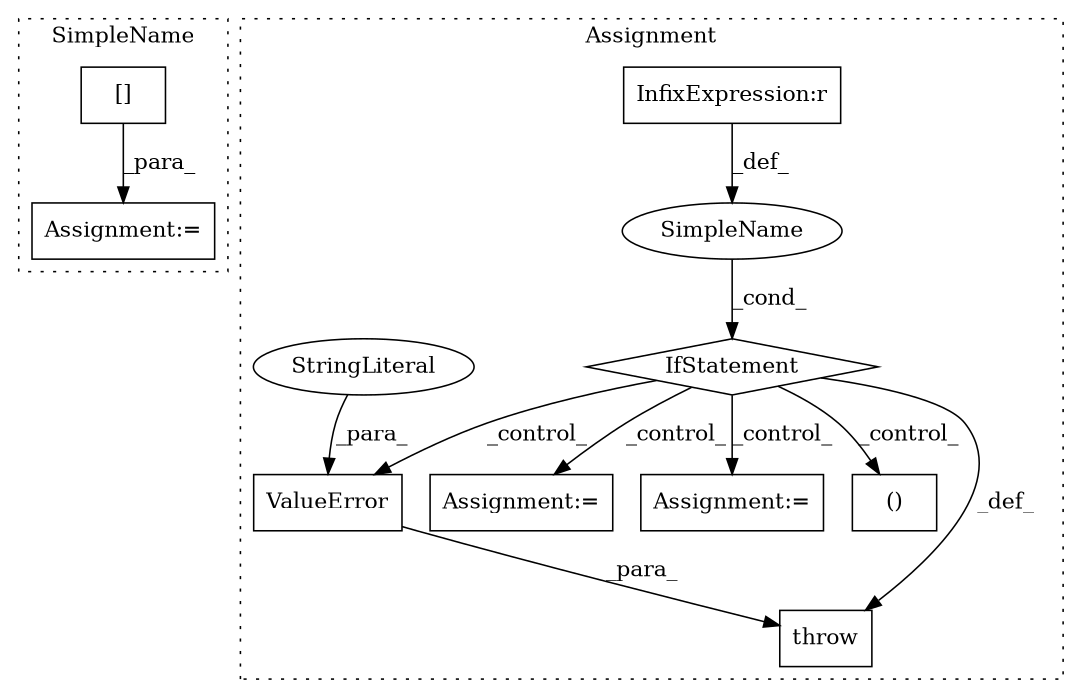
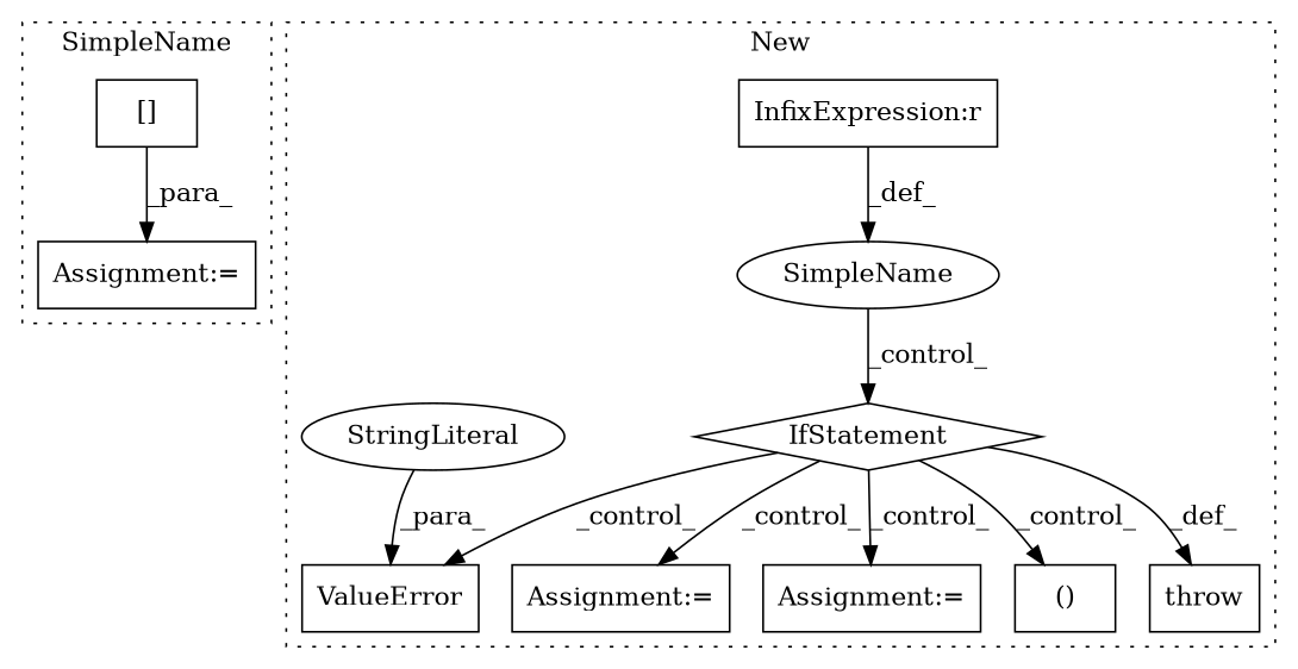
  digraph {
    node [a=7 l=1 shape=box]
    n1 [a=2 l="2,1" label="[]" s="5312,5331"]
    n2 [label="Assignment:=" s=5311]
    n3 [a=53 l=6 label=throw s=6633]
    n4 [a=25 l="4,2" label=IfStatement s="6605,6623" shape=diamond]
    n5 [a=42 label=SimpleName shape=ellipse l=""]
    n6 [a=27 l=4 label="InfixExpression:r" s=6618]
    n7 [a=32 l="11,1" label=ValueError s="6639,6718"]
    n8 [a=45 l=68 label=StringLiteral s=6650 shape=ellipse]
    n9 [label="Assignment:=" s=6893]
    n10 [l=2 label="Assignment:=" s=6797]
    n11 [a=106 l=30 label="()" s=6767]
    subgraph cluster_1 {
      label=SimpleName
      style=dotted
      n1
      n2
    }
    subgraph cluster_2 {
-     label=Assignment
+     label=New
      style=dotted
      n3
      n4
      n5
      n6
      n7
      n8
      n9
      n10
      n11
    }
    n1 -> n2 [label=_para_]
    n4 -> n3 [label=_def_]
    n4 -> n7 [label=_control_]
    n4 -> n9 [label=_control_]
    n4 -> n10 [label=_control_]
    n4 -> n11 [label=_control_]
-   n5 -> n4 [label=_cond_]
+   n5 -> n4 [label=_control_]
    n6 -> n5 [label=_def_]
-   n7 -> n3 [label=_para_]
    n8 -> n7 [label=_para_]
  }
